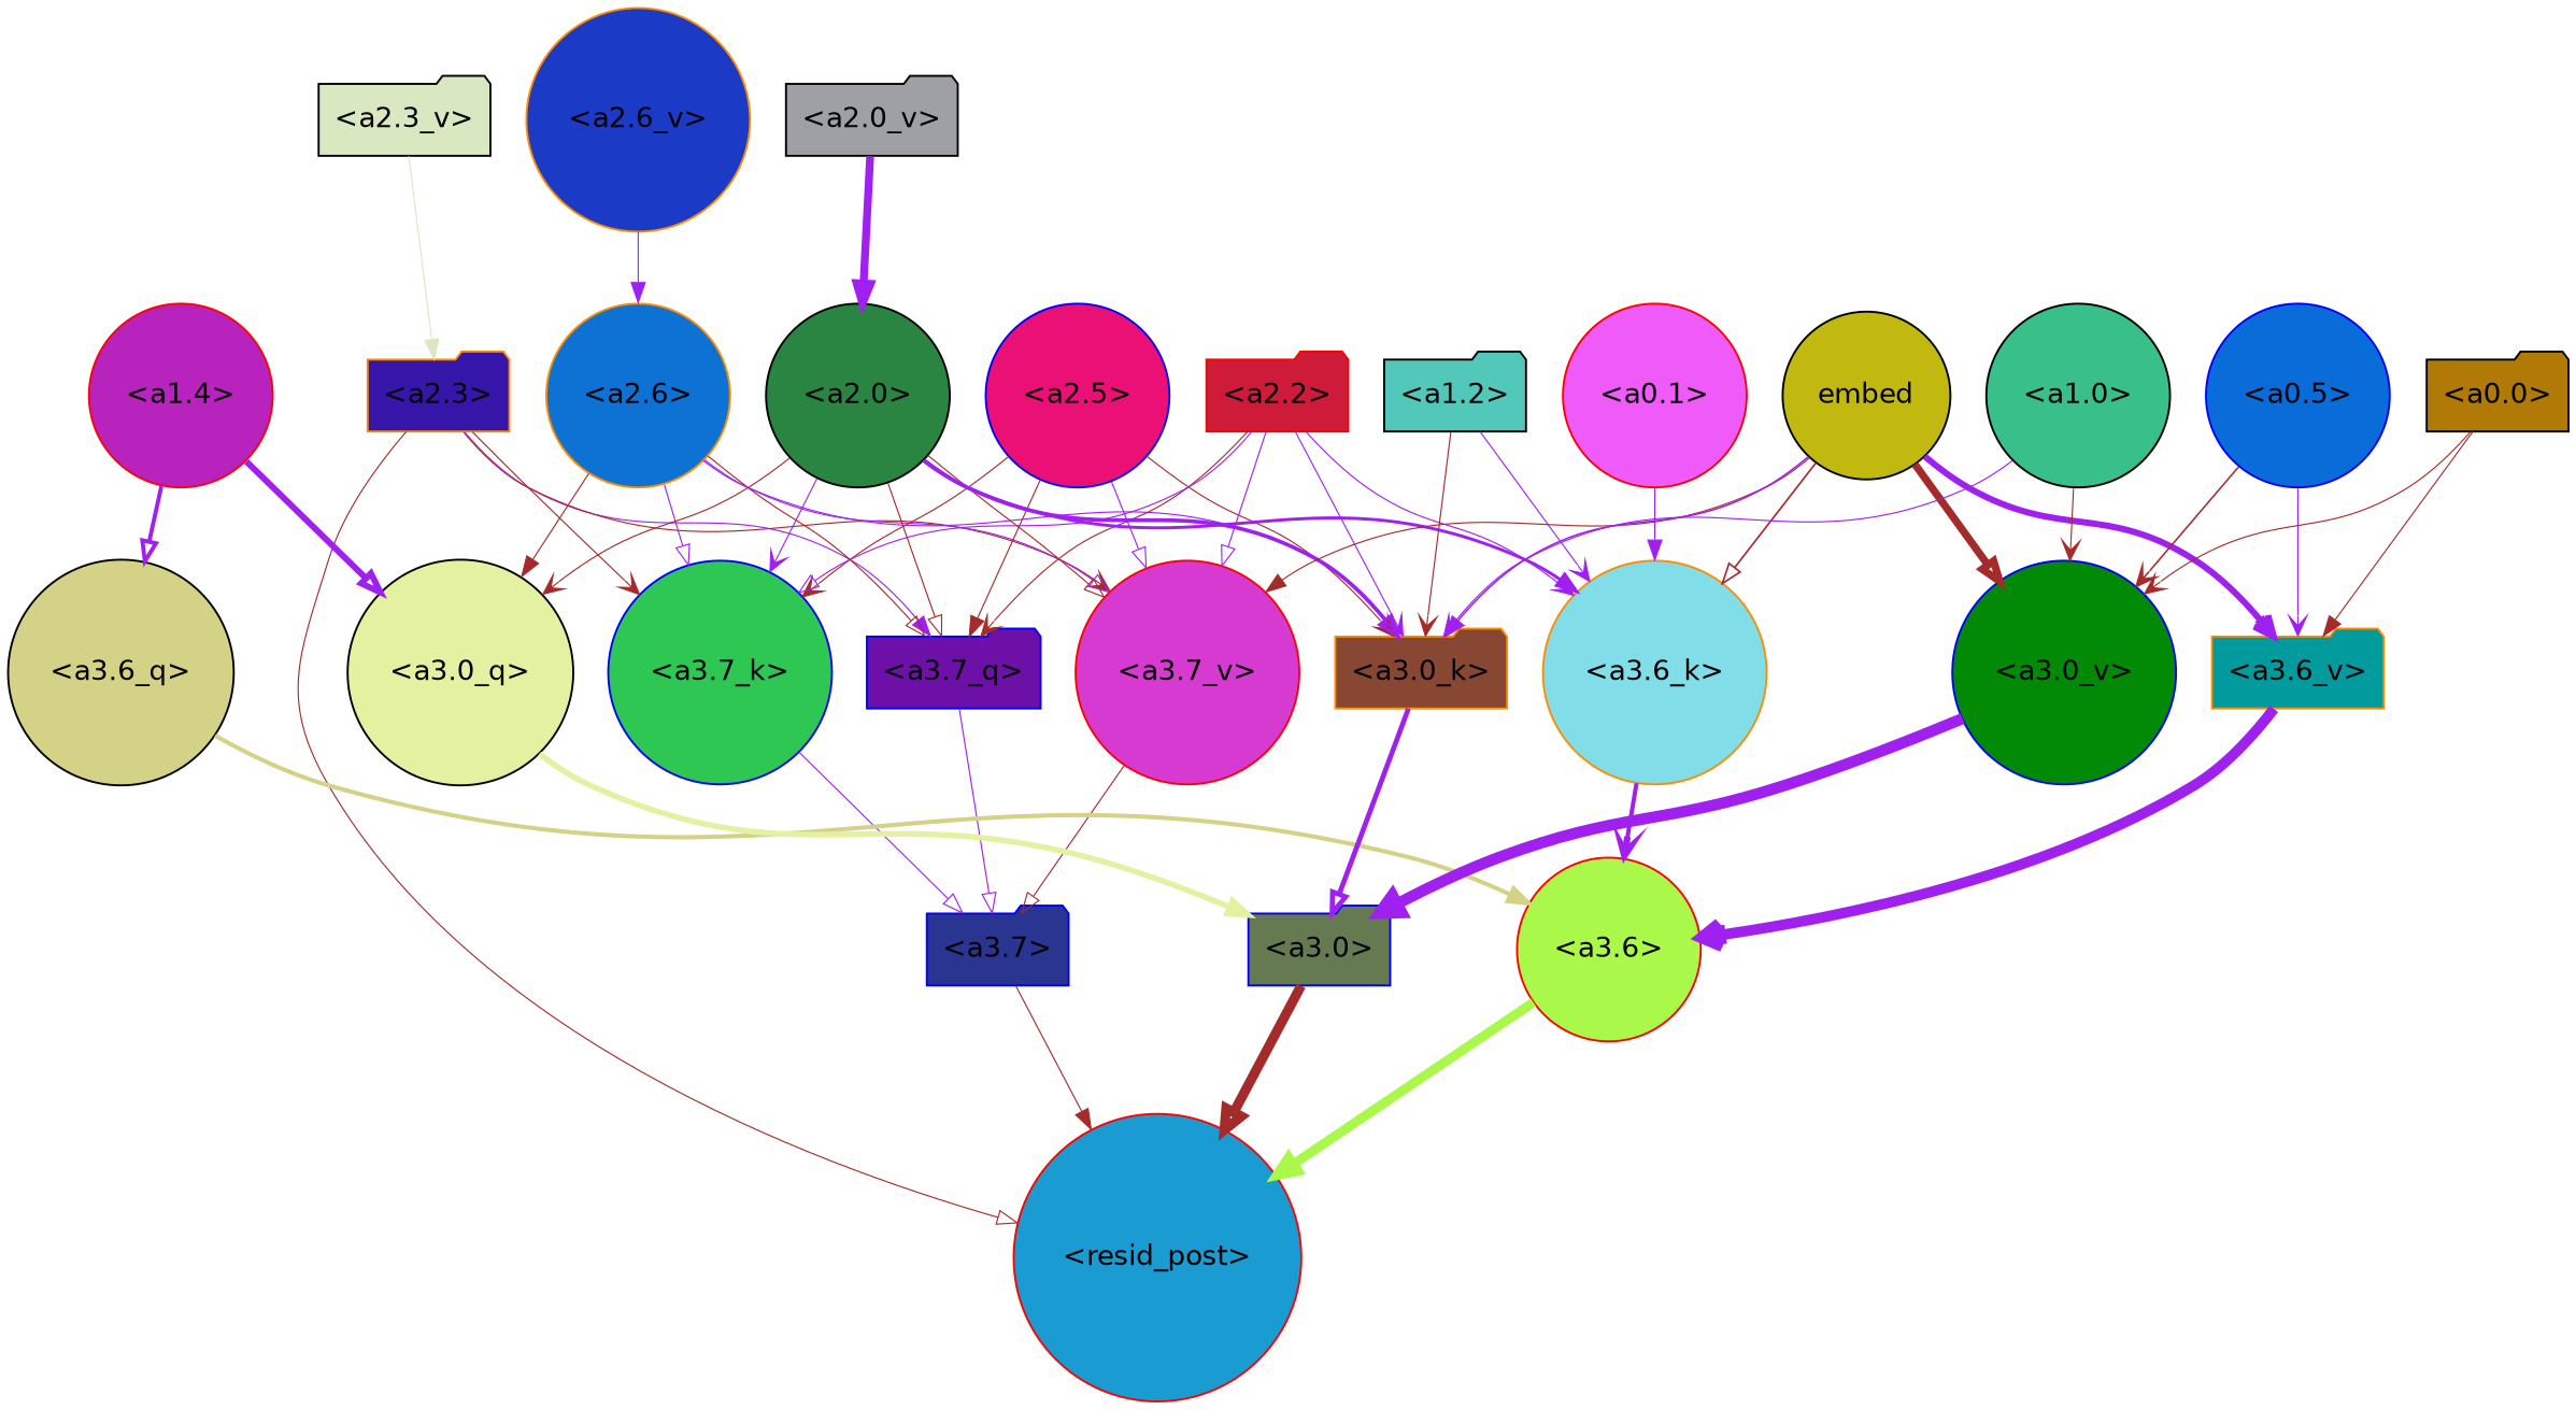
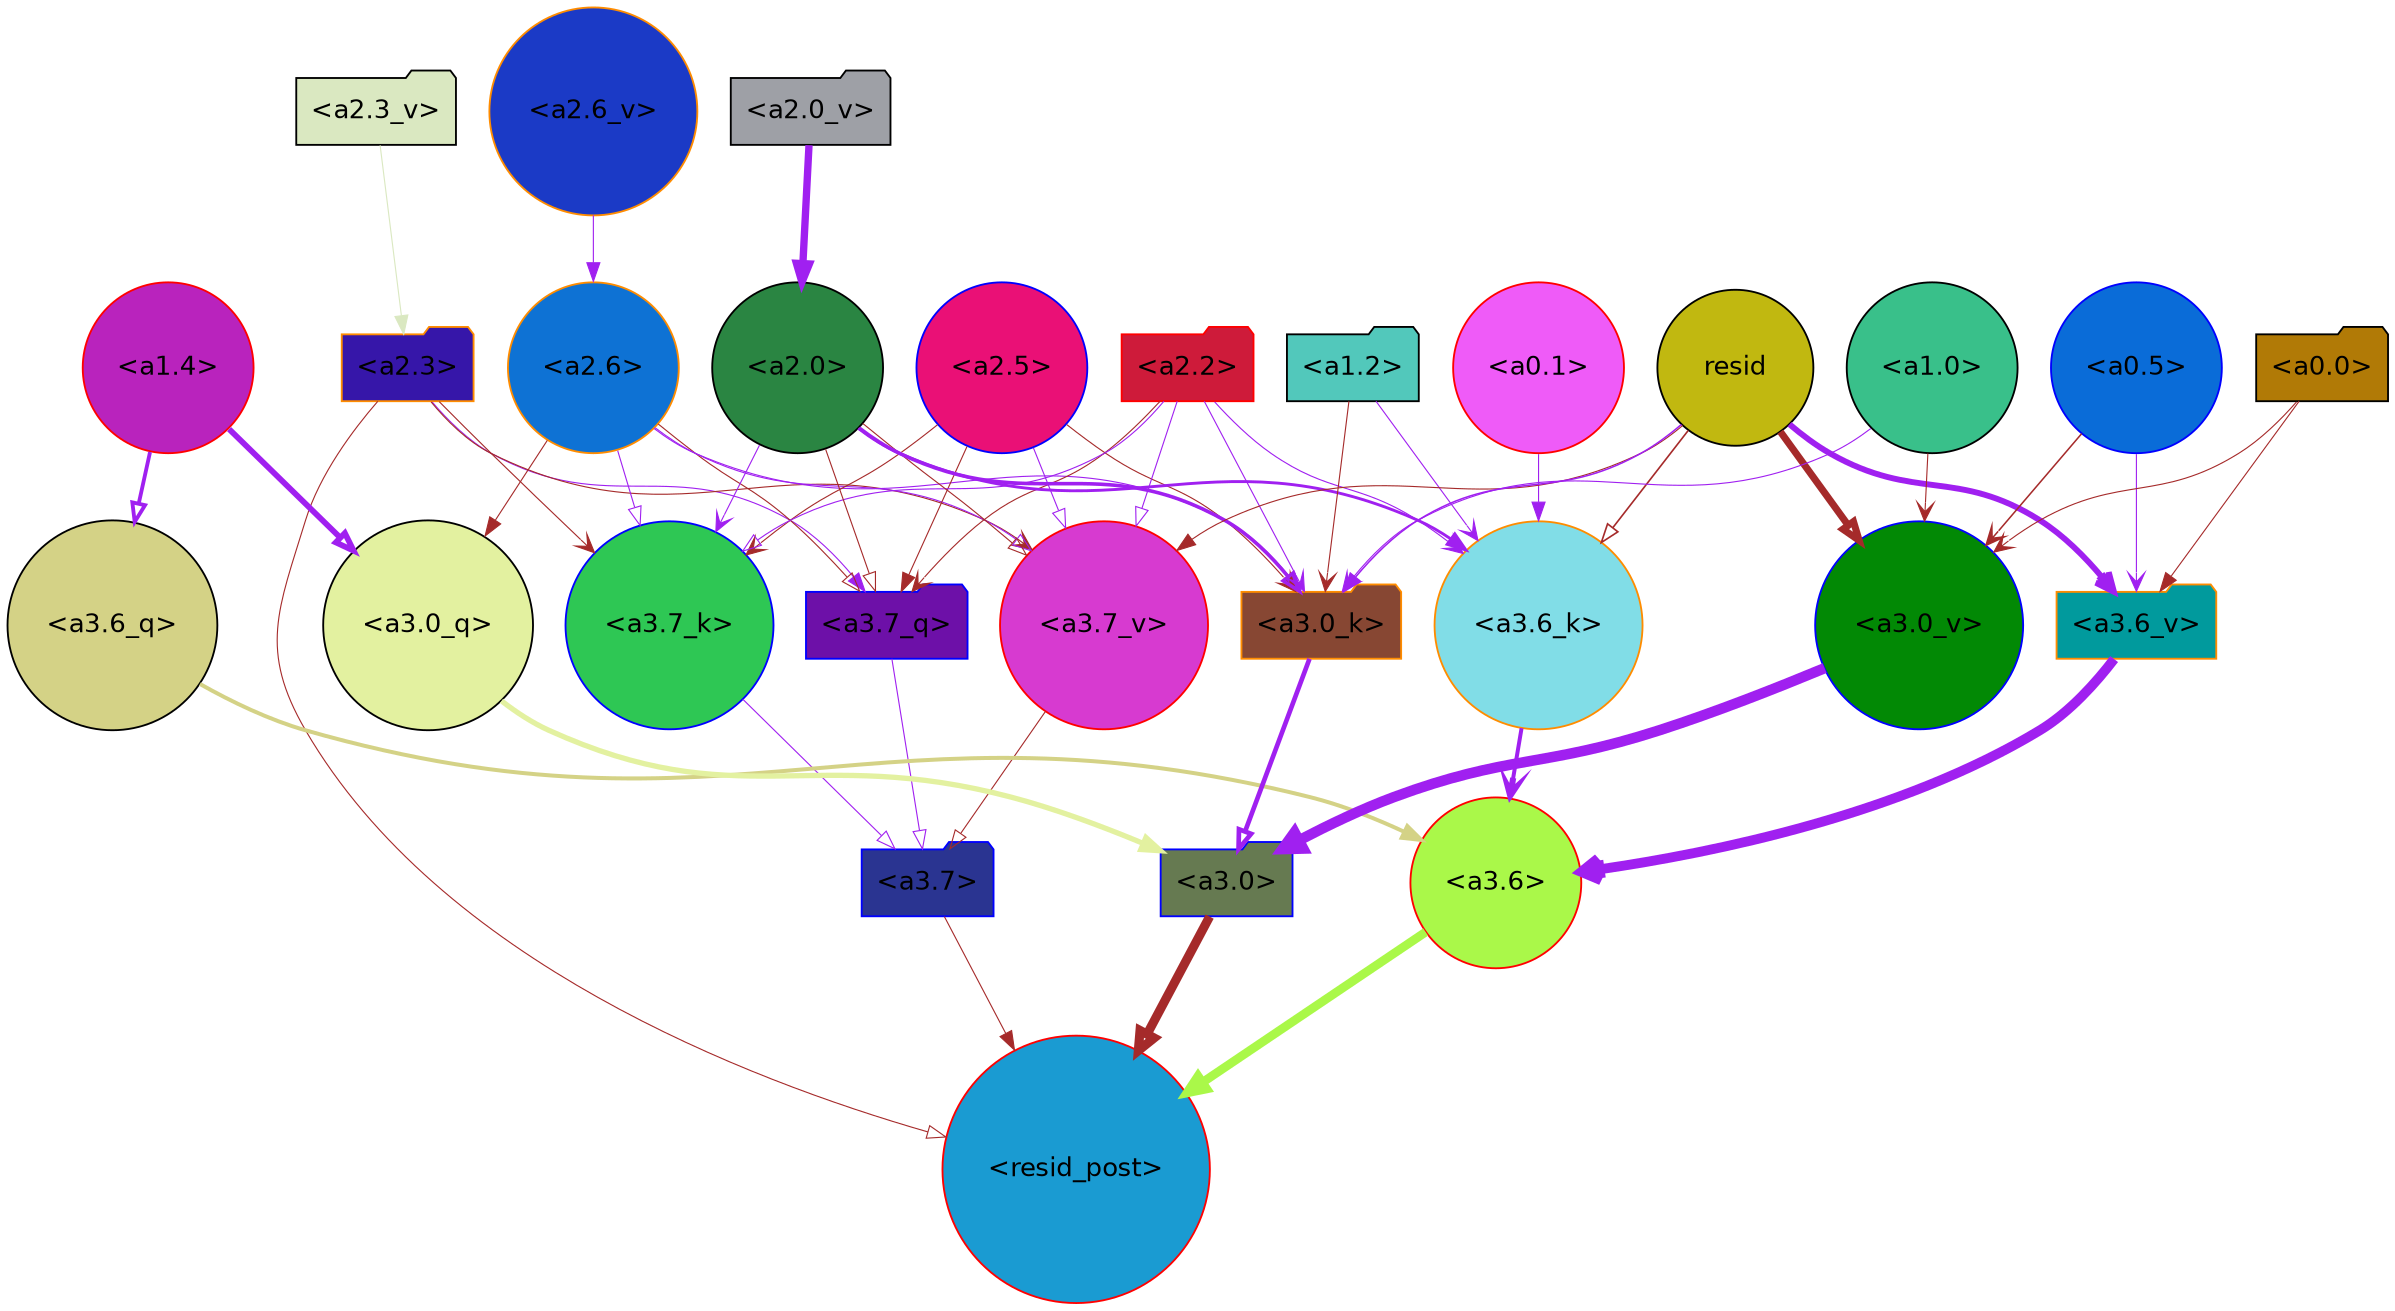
  strict digraph {
    splines=true
    node [color=black fontname=Helvetica shape=circle style="filled, rounded"]
    edge [arrowhead=onormal color=purple penwidth=0.6]
    "<a3.7>" [color=blue fillcolor="#2a3491" shape=folder]
    "<resid_post>" [color=red fillcolor="#1a9bd2"]
    "<a3.6>" [color=red fillcolor="#aaf849"]
    "<a3.0>" [color=blue fillcolor="#667a51" shape=folder]
    "<a2.3>" [color=darkorange fillcolor="#3616a9" shape=folder]
    "<a3.7_q>" [color=blue fillcolor="#6d10a8" shape=folder]
    "<a3.7_k>" [color=blue fillcolor="#2ec754"]
    "<a3.7_v>" [color=red fillcolor="#d73ad0"]
    "<a3.6_q>" [fillcolor="#d4d286"]
    "<a3.0_q>" [fillcolor="#e3f1a0"]
    "<a3.6_k>" [color=darkorange fillcolor="#81dde7"]
    "<a3.0_k>" [color=darkorange fillcolor="#874733" shape=folder]
    "<a3.6_v>" [color=darkorange fillcolor="#019a9d" shape=folder]
    "<a3.0_v>" [color=blue fillcolor="#028905"]
    "<a2.6>" [color=darkorange fillcolor="#0e72d4"]
    "<a2.5>" [color=blue fillcolor="#ea1076"]
    "<a2.2>" [color=red fillcolor="#ce1b3a" shape=folder]
    "<a2.0>" [fillcolor="#2a8542"]
    "<a1.4>" [color=red fillcolor="#b923bd"]
    "<a1.2>" [fillcolor="#52c8bb" shape=folder]
    "<a0.1>" [color=red fillcolor="#ef5bf8"]
-   embed [fillcolor="#c1b810"]
+   embed [fillcolor="#c1b810" label=resid]
    "<a1.0>" [fillcolor="#39c08a"]
    "<a0.5>" [color=blue fillcolor="#0a6cd8"]
    "<a0.0>" [fillcolor="#b17a06" shape=folder]
    "<a2.6_v>" [color=darkorange fillcolor="#1b3ac6"]
    "<a2.3_v>" [fillcolor="#dae8c1" shape=folder]
    "<a2.0_v>" [fillcolor="#9ea0a6" shape=folder]
    "<a3.7>" -> "<resid_post>" [arrowhead=normal color=brown]
    "<a3.6>" -> "<resid_post>" [color="#aaf849" penwidth=4.751592040061951 arrowhead=""]
    "<a3.0>" -> "<resid_post>" [color=brown penwidth=4.904066681861877]
    "<a2.3>" -> "<resid_post>" [color=brown]
    "<a2.3>" -> "<a3.7_q>" [arrowhead=normal]
    "<a2.3>" -> "<a3.7_k>" [arrowhead=vee color=brown penwidth=0.6069068089127541]
    "<a2.3>" -> "<a3.7_v>" [arrowhead=vee color=brown]
    "<a3.7_q>" -> "<a3.7>"
    "<a3.7_k>" -> "<a3.7>"
    "<a3.7_v>" -> "<a3.7>" [color=brown]
    "<a3.6_q>" -> "<a3.6>" [color="#d4d286" penwidth=2.160832464694977 arrowhead=""]
    "<a3.0_q>" -> "<a3.0>" [color="#e3f1a0" penwidth=2.870753765106201 arrowhead=""]
    "<a3.6_k>" -> "<a3.6>" [arrowhead=vee penwidth=2.13908451795578]
    "<a3.0_k>" -> "<a3.0>" [penwidth=2.520303964614868]
    "<a3.6_v>" -> "<a3.6>" [arrowhead=vee penwidth=5.297133803367615]
    "<a3.0_v>" -> "<a3.0>" [arrowhead=normal penwidth=5.680712580680847]
    "<a2.6>" -> "<a3.7_q>" [color=brown]
    "<a2.6>" -> "<a3.7_k>"
    "<a2.6>" -> "<a3.7_v>"
    "<a2.6>" -> "<a3.0_q>" [arrowhead=normal color=brown]
    "<a2.6>" -> "<a3.0_k>" [arrowhead=normal]
    "<a2.5>" -> "<a3.7_q>" [arrowhead=normal color=brown]
    "<a2.5>" -> "<a3.7_k>" [arrowhead=vee color=brown]
    "<a2.5>" -> "<a3.7_v>"
    "<a2.5>" -> "<a3.0_k>" [arrowhead=vee color=brown]
    "<a2.2>" -> "<a3.7_q>" [arrowhead=vee color=brown]
    "<a2.2>" -> "<a3.7_k>"
    "<a2.2>" -> "<a3.7_v>"
    "<a2.2>" -> "<a3.6_k>" [arrowhead=vee]
    "<a2.2>" -> "<a3.0_k>" [arrowhead=vee]
    "<a2.0>" -> "<a3.7_q>" [color=brown]
    "<a2.0>" -> "<a3.7_k>" [arrowhead=vee]
    "<a2.0>" -> "<a3.7_v>" [color=brown]
-   "<a2.0>" -> "<a3.0_q>" [arrowhead=vee color=brown]
    "<a2.0>" -> "<a3.6_k>" [arrowhead=normal penwidth=1.564806342124939]
    "<a2.0>" -> "<a3.0_k>" [penwidth=1.9353990852832794]
    "<a1.4>" -> "<a3.6_q>" [penwidth=2.0727532356977463]
    "<a1.4>" -> "<a3.0_q>" [penwidth=3.1279823780059814]
    "<a1.2>" -> "<a3.6_k>" [arrowhead=vee]
    "<a1.2>" -> "<a3.0_k>" [arrowhead=vee color=brown]
    "<a0.1>" -> "<a3.6_k>" [arrowhead=normal]
    embed -> "<a3.7_v>" [arrowhead=normal color=brown]
    embed -> "<a3.6_k>" [color=brown penwidth=0.8915999233722687]
    embed -> "<a3.0_k>" [arrowhead=normal penwidth=0.832088902592659]
    embed -> "<a3.6_v>" [arrowhead=vee penwidth=3.1840110421180725]
    embed -> "<a3.0_v>" [color=brown penwidth=3.8132747188210487]
    "<a1.0>" -> "<a3.0_k>" [arrowhead=vee]
    "<a1.0>" -> "<a3.0_v>" [arrowhead=vee color=brown]
    "<a0.5>" -> "<a3.6_v>" [arrowhead=vee]
    "<a0.5>" -> "<a3.0_v>" [arrowhead=vee color=brown penwidth=0.8331108838319778]
    "<a0.0>" -> "<a3.6_v>" [arrowhead=normal color=brown]
    "<a0.0>" -> "<a3.0_v>" [arrowhead=vee color=brown]
    "<a2.6_v>" -> "<a2.6>" [arrowhead=normal]
    "<a2.3_v>" -> "<a2.3>" [color="#dae8c1" arrowhead=""]
    "<a2.0_v>" -> "<a2.0>" [arrowhead=normal penwidth=3.9621697664260864]
  }
